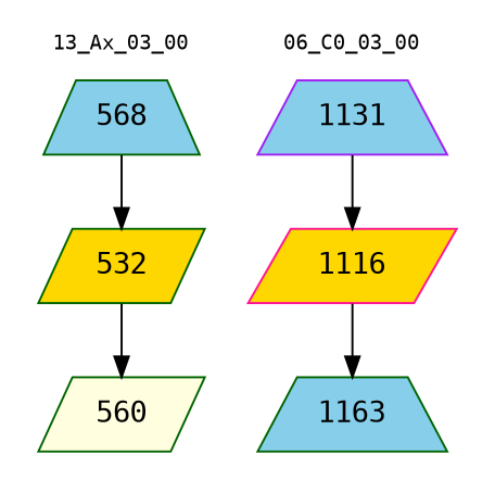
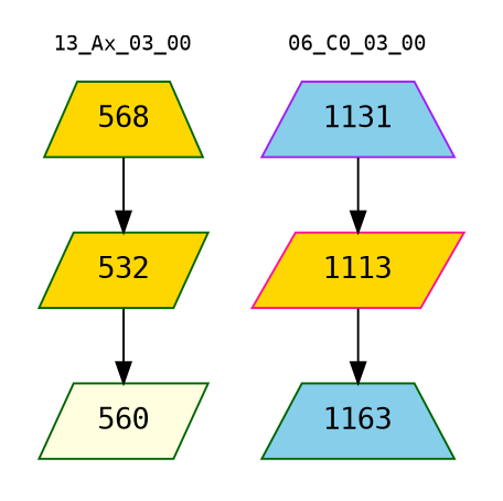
  digraph {
    fontname="DejaVu Sans Mono"
    node [color=darkgreen fillcolor=gold fontname="DejaVu Sans Mono" shape=trapezium style=filled]
    edge [color=black fontname="DejaVu Sans Mono"]
-   n1 [fillcolor=skyblue label=568]
+   n1 [label=568]
    n2 [label=532 shape=parallelogram]
    n3 [fillcolor=lightyellow label=560 shape=parallelogram]
    n4 [color=purple fillcolor=skyblue label=1131]
-   n5 [color=deeppink label=1116 shape=parallelogram]
+   n5 [color=deeppink label=1113 shape=parallelogram]
    n6 [fillcolor=skyblue label=1163]
    subgraph cluster_1 {
      color=white
      fontsize=10
      label="13_Ax_03_00"
      n1
      n2
      n3
    }
    subgraph cluster_2 {
      color=white
      fontsize=10
      label="06_C0_03_00"
      n4
      n5
      n6
    }
    n1 -> n2
    n2 -> n3
    n4 -> n5
    n5 -> n6
  }
